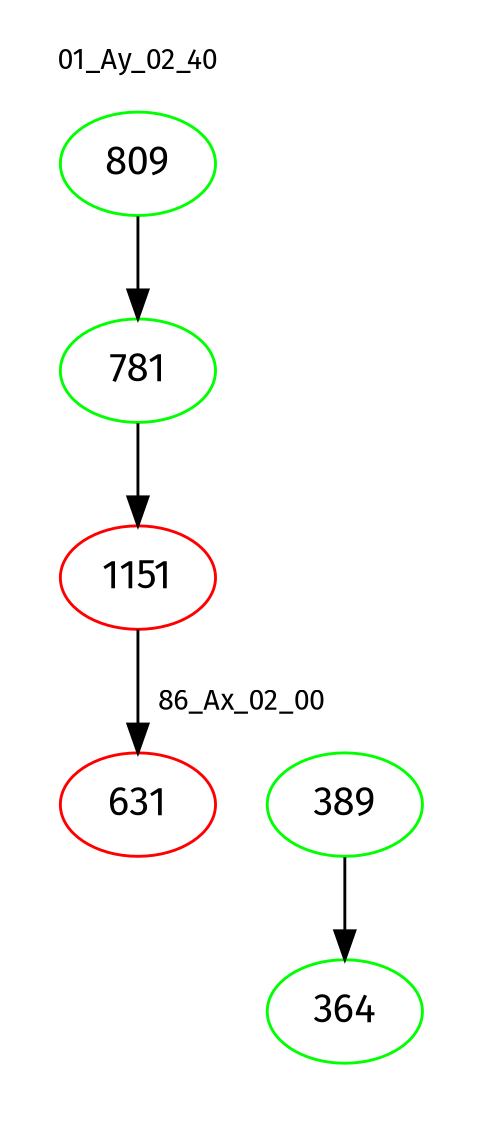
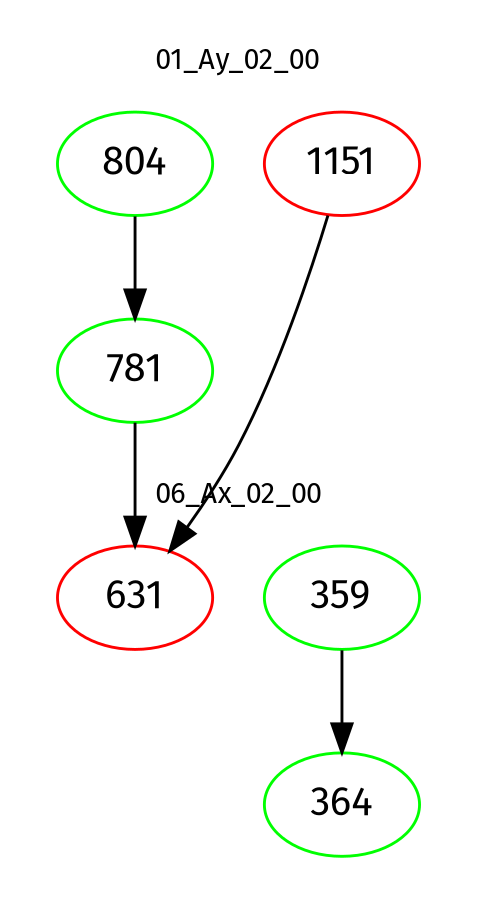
  digraph {
    fontname="Fira Sans"
    node [color=green fontname="Fira Sans"]
    edge [color=black fontname="Fira Sans"]
    n1 [label=781]
-   n2 [label=809]
+   n2 [label=804]
    n3 [color=red label=1151]
-   n4 [label=389]
+   n4 [label=359]
    n5 [color=red label=631]
    n6 [label=364]
    subgraph cluster_1 {
      color=white
      fontsize=10
-     label="01_Ay_02_40"
+     label="01_Ay_02_00"
      n1
      n2
      n3
    }
    subgraph cluster_2 {
      color=white
      fontsize=10
-     label="86_Ax_02_00"
+     label="06_Ax_02_00"
      n4
      n5
      n6
    }
-   n1 -> n3
+   n1 -> n5
    n2 -> n1
    n3 -> n5
    n4 -> n6
  }
